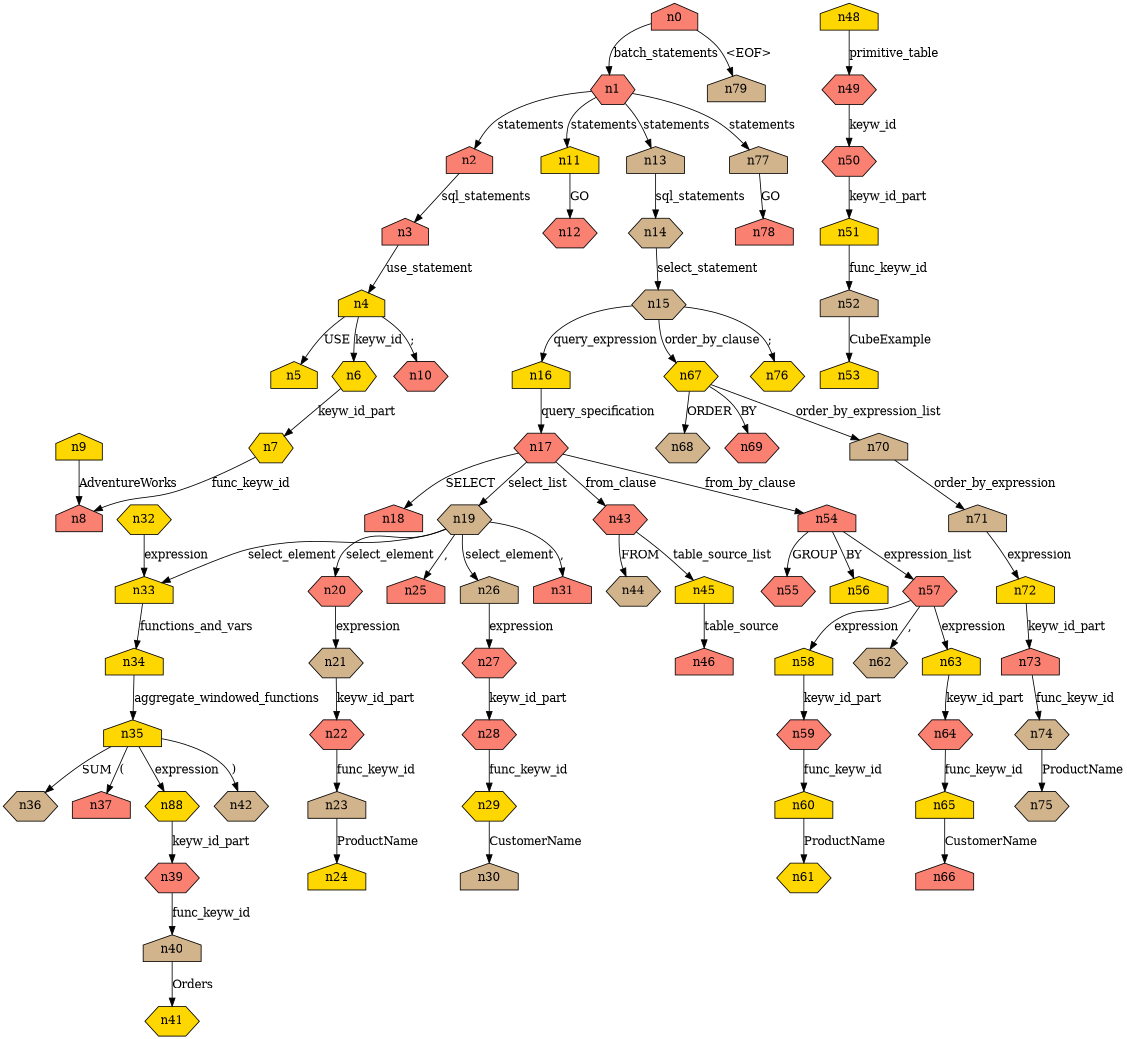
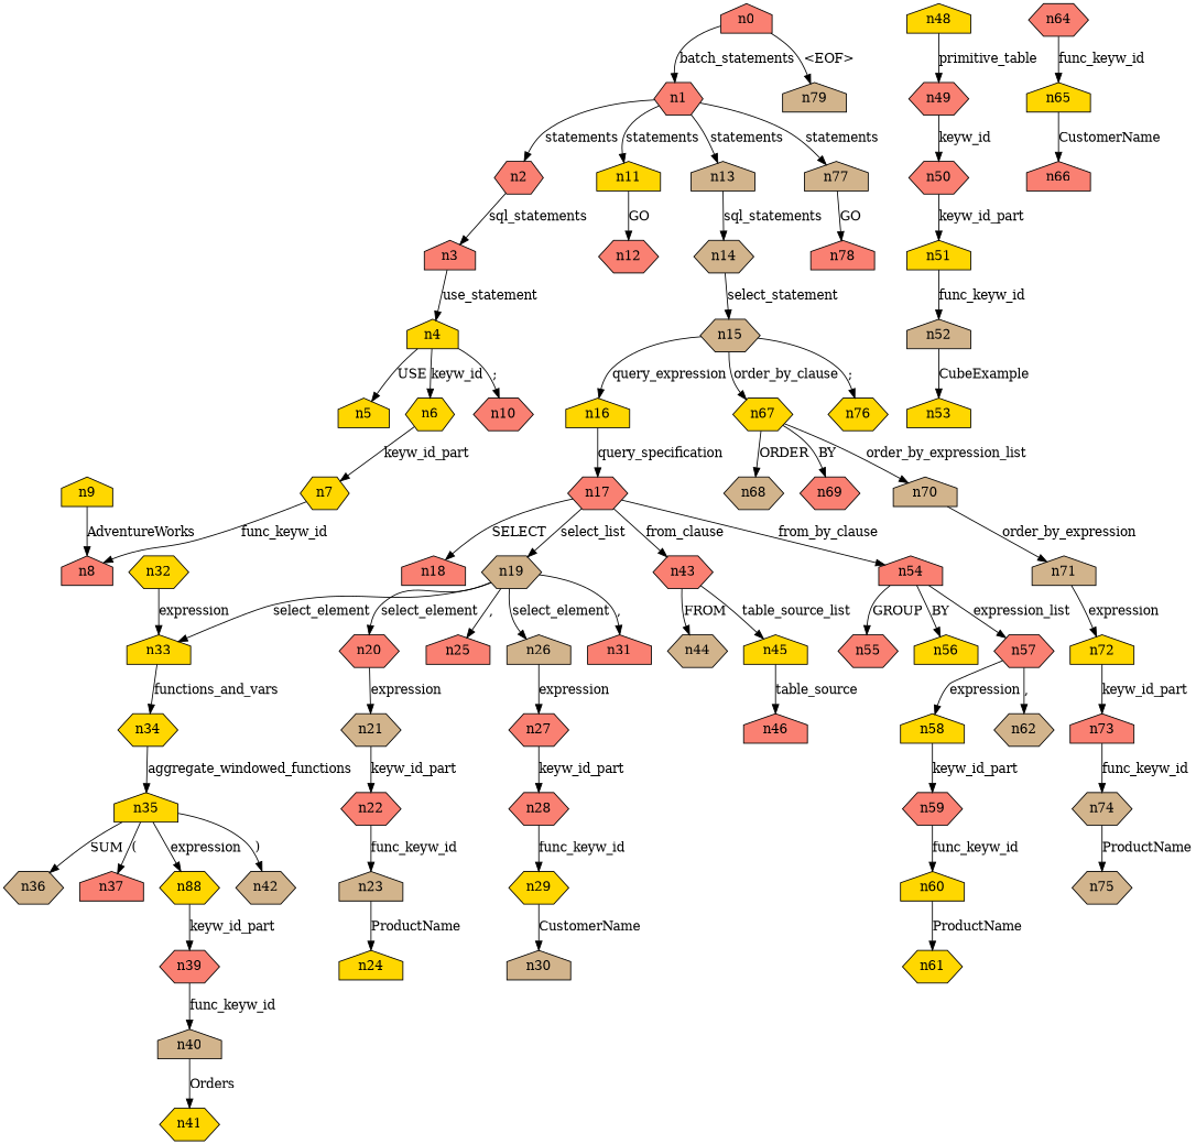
  digraph {
    node [fillcolor=salmon shape=house style=filled]
    n1 [shape=hexagon]
    n0
    n79 [fillcolor=tan]
-   n2
+   n2 [shape=hexagon]
    n11 [fillcolor=gold]
    n13 [fillcolor=tan]
    n77 [fillcolor=tan]
    n3
    n12 [shape=hexagon]
    n14 [fillcolor=tan shape=hexagon]
    n78
    n4 [fillcolor=gold]
    n5 [fillcolor=gold]
    n6 [fillcolor=gold shape=hexagon]
    n10 [shape=hexagon]
    n7 [fillcolor=gold shape=hexagon]
    n8
    n9 [fillcolor=gold]
    n15 [fillcolor=tan shape=hexagon]
    n16 [fillcolor=gold]
    n67 [fillcolor=gold shape=hexagon]
    n76 [fillcolor=gold shape=hexagon]
    n17 [shape=hexagon]
    n68 [fillcolor=tan shape=hexagon]
    n69 [shape=hexagon]
    n70 [fillcolor=tan]
    n18
    n19 [fillcolor=tan shape=hexagon]
    n43 [shape=hexagon]
    n54
    n20 [shape=hexagon]
    n25
    n26 [fillcolor=tan]
    n31
    n33 [fillcolor=gold]
    n44 [fillcolor=tan shape=hexagon]
    n45 [fillcolor=gold]
    n55 [shape=hexagon]
    n56 [fillcolor=gold]
    n57 [shape=hexagon]
    n21 [fillcolor=tan shape=hexagon]
    n27 [shape=hexagon]
    n32 [fillcolor=gold shape=hexagon]
    n22 [shape=hexagon]
    n23 [fillcolor=tan]
    n24 [fillcolor=gold]
    n28 [shape=hexagon]
    n29 [fillcolor=gold shape=hexagon]
    n30 [fillcolor=tan]
-   n34 [fillcolor=gold]
+   n34 [fillcolor=gold shape=hexagon]
    n35 [fillcolor=gold]
    n36 [fillcolor=tan shape=hexagon]
    n37
    n38 [fillcolor=gold label=n88 shape=hexagon]
    n42 [fillcolor=tan shape=hexagon]
    n39 [shape=hexagon]
    n40 [fillcolor=tan]
    n41 [fillcolor=gold shape=hexagon]
    n46
    n48 [fillcolor=gold]
    n49 [shape=hexagon]
    n50 [shape=hexagon]
    n51 [fillcolor=gold]
    n52 [fillcolor=tan]
    n53 [fillcolor=gold]
    n58 [fillcolor=gold]
    n62 [fillcolor=tan shape=hexagon]
-   n63 [fillcolor=gold]
    n59 [shape=hexagon]
    n64 [shape=hexagon]
    n60 [fillcolor=gold]
    n61 [fillcolor=gold shape=hexagon]
    n65 [fillcolor=gold]
    n66
    n71 [fillcolor=tan]
    n72 [fillcolor=gold]
    n73
    n74 [fillcolor=tan shape=hexagon]
    n75 [fillcolor=tan shape=hexagon]
    n1 -> n2 [label=statements]
    n1 -> n11 [label=statements]
    n1 -> n13 [label=statements]
    n1 -> n77 [label=statements]
    n0 -> n1 [label=batch_statements]
    n0 -> n79 [label="<EOF>"]
    n2 -> n3 [label=sql_statements]
    n11 -> n12 [label=GO]
    n13 -> n14 [label=sql_statements]
    n77 -> n78 [label=GO]
    n3 -> n4 [label=use_statement]
    n14 -> n15 [label=select_statement]
    n4 -> n5 [label=USE]
    n4 -> n6 [label=keyw_id]
    n4 -> n10 [label=";"]
    n6 -> n7 [label=keyw_id_part]
    n7 -> n8 [label=func_keyw_id]
    n9 -> n8 [label=AdventureWorks]
    n15 -> n16 [label=query_expression]
    n15 -> n67 [label=order_by_clause]
    n15 -> n76 [label=";"]
    n16 -> n17 [label=query_specification]
    n67 -> n68 [label=ORDER]
    n67 -> n69 [label=BY]
    n67 -> n70 [label=order_by_expression_list]
    n17 -> n18 [label=SELECT]
    n17 -> n19 [label=select_list]
    n17 -> n43 [label=from_clause]
    n17 -> n54 [label=from_by_clause]
    n70 -> n71 [label=order_by_expression]
    n19 -> n20 [label=select_element]
    n19 -> n25 [label=","]
    n19 -> n26 [label=select_element]
    n19 -> n31 [label=","]
    n19 -> n33 [label=select_element]
    n43 -> n44 [label=FROM]
    n43 -> n45 [label=table_source_list]
    n54 -> n55 [label=GROUP]
    n54 -> n56 [label=BY]
    n54 -> n57 [label=expression_list]
    n20 -> n21 [label=expression]
    n26 -> n27 [label=expression]
    n33 -> n34 [label=functions_and_vars]
    n45 -> n46 [label=table_source]
    n57 -> n58 [label=expression]
    n57 -> n62 [label=","]
-   n57 -> n63 [label=expression]
    n21 -> n22 [label=keyw_id_part]
    n27 -> n28 [label=keyw_id_part]
    n32 -> n33 [label=expression]
    n22 -> n23 [label=func_keyw_id]
    n23 -> n24 [label=ProductName]
    n28 -> n29 [label=func_keyw_id]
    n29 -> n30 [label=CustomerName]
    n34 -> n35 [label=aggregate_windowed_functions]
    n35 -> n36 [label=SUM]
    n35 -> n37 [label="("]
    n35 -> n38 [label=expression]
    n35 -> n42 [label=")"]
    n38 -> n39 [label=keyw_id_part]
    n39 -> n40 [label=func_keyw_id]
    n40 -> n41 [label=Orders]
    n48 -> n49 [label=primitive_table]
    n49 -> n50 [label=keyw_id]
    n50 -> n51 [label=keyw_id_part]
    n51 -> n52 [label=func_keyw_id]
    n52 -> n53 [label=CubeExample]
    n58 -> n59 [label=keyw_id_part]
-   n63 -> n64 [label=keyw_id_part]
    n59 -> n60 [label=func_keyw_id]
    n64 -> n65 [label=func_keyw_id]
    n60 -> n61 [label=ProductName]
    n65 -> n66 [label=CustomerName]
    n71 -> n72 [label=expression]
    n72 -> n73 [label=keyw_id_part]
    n73 -> n74 [label=func_keyw_id]
    n74 -> n75 [label=ProductName]
  }
